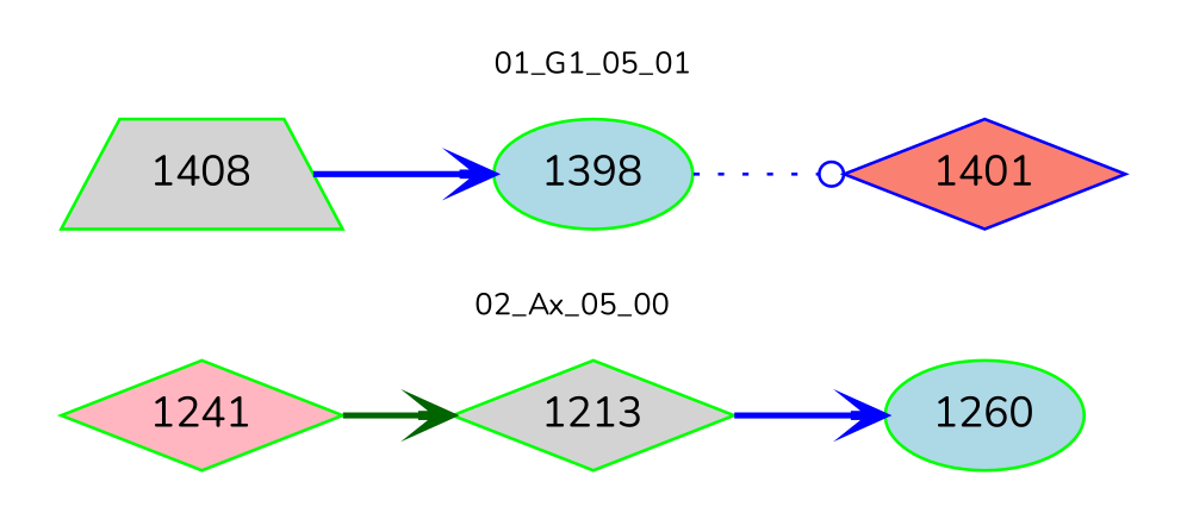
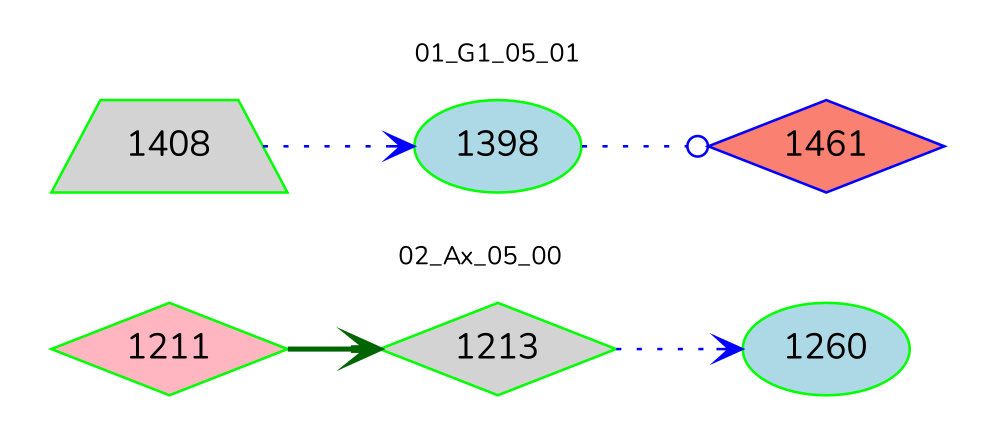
  digraph {
    fontname=Nunito
    rankdir=LR
    node [color=green fillcolor=lightgrey fontname=Nunito shape=diamond style=filled]
    edge [arrowhead=vee color=blue fontname=Nunito style=bold]
-   n1 [fillcolor=lightpink label=1241]
+   n1 [fillcolor=lightpink label=1211]
    n2 [label=1213]
    n3 [fillcolor=lightblue label=1260 shape=ellipse]
    n4 [label=1408 shape=trapezium]
    n5 [fillcolor=lightblue label=1398 shape=ellipse]
-   n6 [color=blue fillcolor=salmon label=1401]
+   n6 [color=blue fillcolor=salmon label=1461]
    subgraph cluster_1 {
      color=white
      fontsize=10
      label="02_Ax_05_00"
      n1
      n2
      n3
    }
    subgraph cluster_2 {
      color=white
      fontsize=10
      label="01_G1_05_01"
      n4
      n5
      n6
    }
    n1 -> n2 [color=darkgreen]
-   n2 -> n3
-   n4 -> n5
+   n2 -> n3 [style=dotted]
+   n4 -> n5 [style=dotted]
    n5 -> n6 [arrowhead=odot style=dotted]
  }
